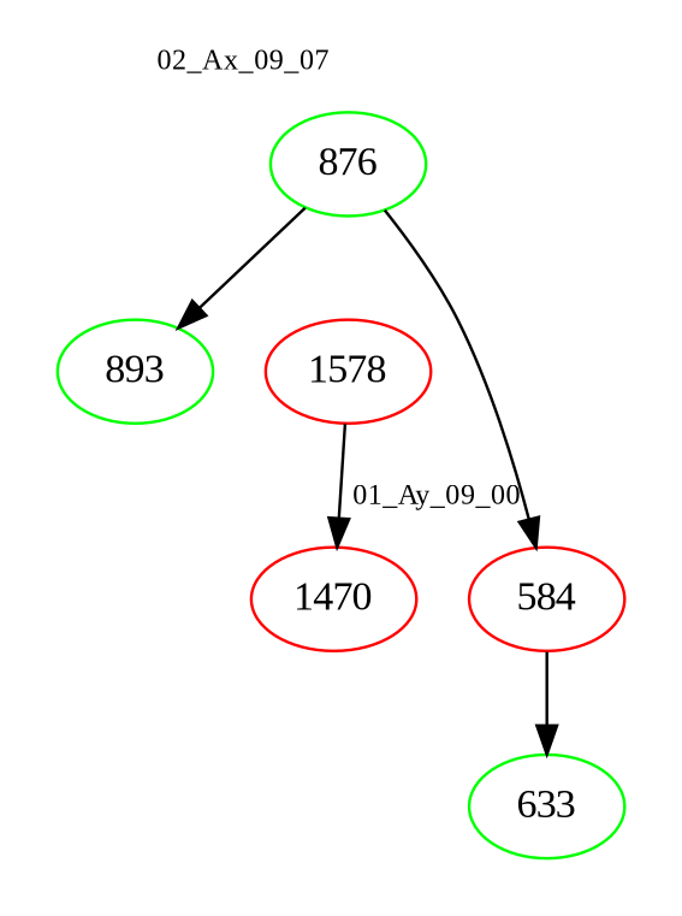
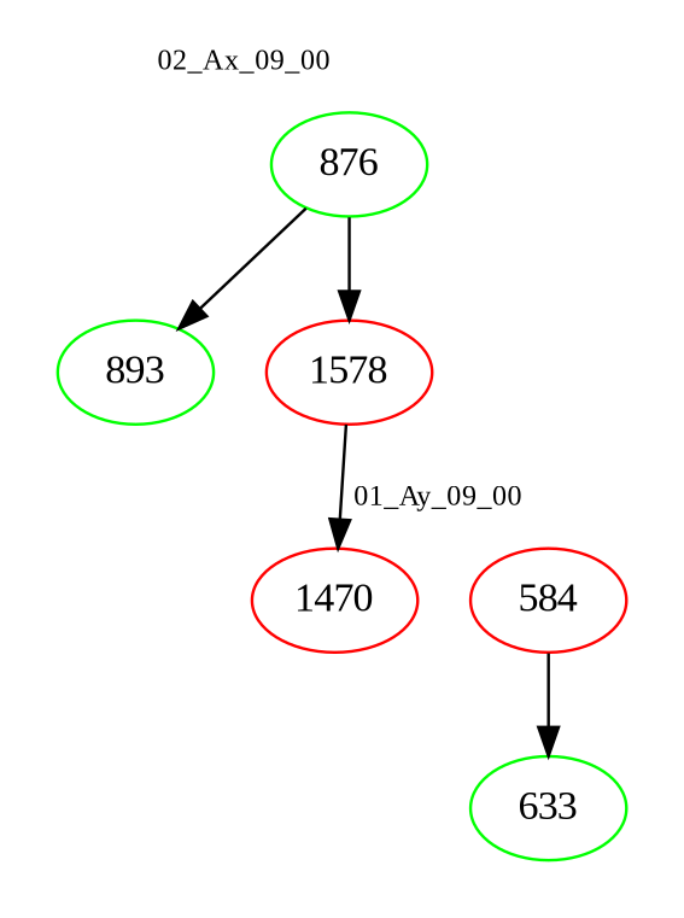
  digraph {
    fontname="Liberation Serif"
    node [color=green fontname="Liberation Serif"]
    edge [color=black fontname="Liberation Serif"]
    n1 [label=876]
    n2 [label=893]
    n3 [color=red label=1578]
    n4 [color=red label=584]
    n5 [label=633]
    n6 [color=red label=1470]
    subgraph cluster_1 {
      color=white
      fontsize=10
-     label="02_Ax_09_07"
+     label="02_Ax_09_00"
      n1
      n2
      n3
    }
    subgraph cluster_2 {
      color=white
      fontsize=10
      label="01_Ay_09_00"
      n4
      n5
      n6
    }
    n1 -> n2
-   n1 -> n4
+   n1 -> n3
    n3 -> n6
    n4 -> n5
  }
